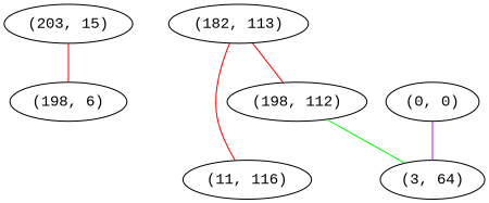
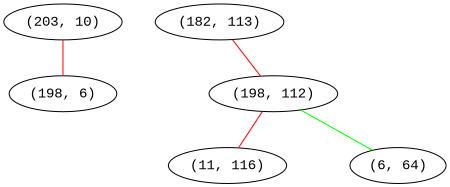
  graph {
    fontname="Liberation Mono"
    node [fontname="Liberation Mono"]
    edge [color=red fontname="Liberation Mono" weight=1]
    n1 [label="(198, 6)"]
-   "(203, 10)" [label="(203, 15)"]
+   "(203, 10)"
    "(182, 113)"
    "(11, 116)"
    "(198, 112)"
-   "(0, 0)"
-   "(6, 64)" [label="(3, 64)"]
+   "(6, 64)"
    "(203, 10)" -- n1
-   "(182, 113)" -- "(11, 116)"
+   "(198, 112)" -- "(11, 116)"
    "(182, 113)" -- "(198, 112)"
    "(198, 112)" -- "(6, 64)" [color=green weight=2]
-   "(0, 0)" -- "(6, 64)" [color=purple weight=4]
  }
